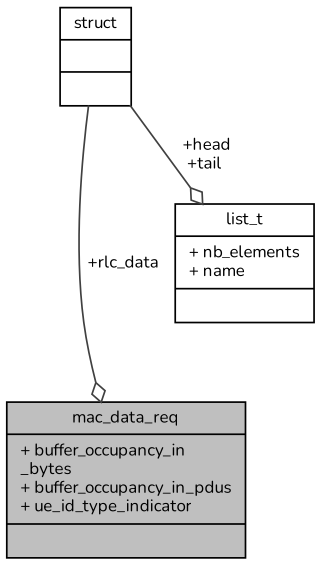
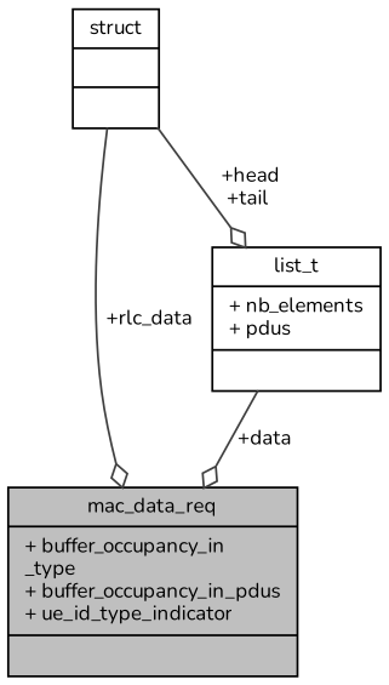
  digraph {
    fontname=Nunito
    node [color=black fillcolor=white fontname=Nunito fontsize=10 shape=record style=filled]
    edge [arrowhead=odiamond color=grey25 fontname=Nunito fontsize=10 labelfontname=Helvetica labelfontsize=10 style=solid]
-   n1 [fillcolor=grey75 fontcolor=black height=0.2 label="{mac_data_req\n|+ buffer_occupancy_in\l_bytes\l+ buffer_occupancy_in_pdus\l+ ue_id_type_indicator\l|}" width=0.4]
-   n2 [height=0.2 label="{list_t\n|+ nb_elements\l+ name\l|}" width=0.4]
+   n1 [fillcolor=grey75 fontcolor=black height=0.2 label="{mac_data_req\n|+ buffer_occupancy_in\l_type\l+ buffer_occupancy_in_pdus\l+ ue_id_type_indicator\l|}" width=0.4]
+   n2 [height=0.2 label="{list_t\n|+ nb_elements\l+ pdus\l|}" width=0.4]
    n3 [height=0.2 label="{struct\n||}" width=0.4]
+   n2 -> n1 [label=" +data"]
    n3 -> n1 [label=" +rlc_data"]
    n3 -> n2 [label=" +head\n+tail"]
  }
